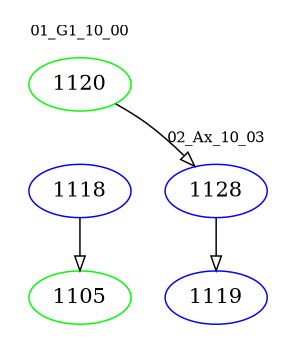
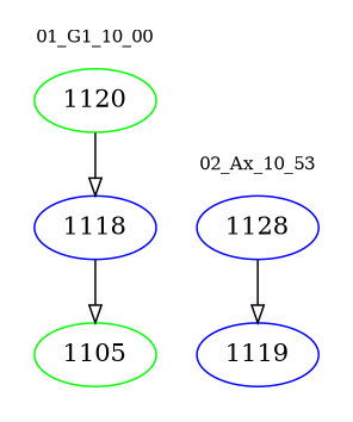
  digraph {
    node [color=blue]
    edge [arrowhead=onormal color=black]
    n1 [label=1128]
    n2 [label=1119]
    n3 [color=green label=1120]
    n4 [label=1118]
    n5 [color=green label=1105]
    subgraph cluster_1 {
      color=white
      fontsize=10
-     label="02_Ax_10_03"
+     label="02_Ax_10_53"
      n1
      n2
    }
    subgraph cluster_2 {
      color=white
      fontsize=10
      label="01_G1_10_00"
      n3
      n4
      n5
    }
    n1 -> n2
-   n3 -> n1
+   n3 -> n4
    n4 -> n5
  }
